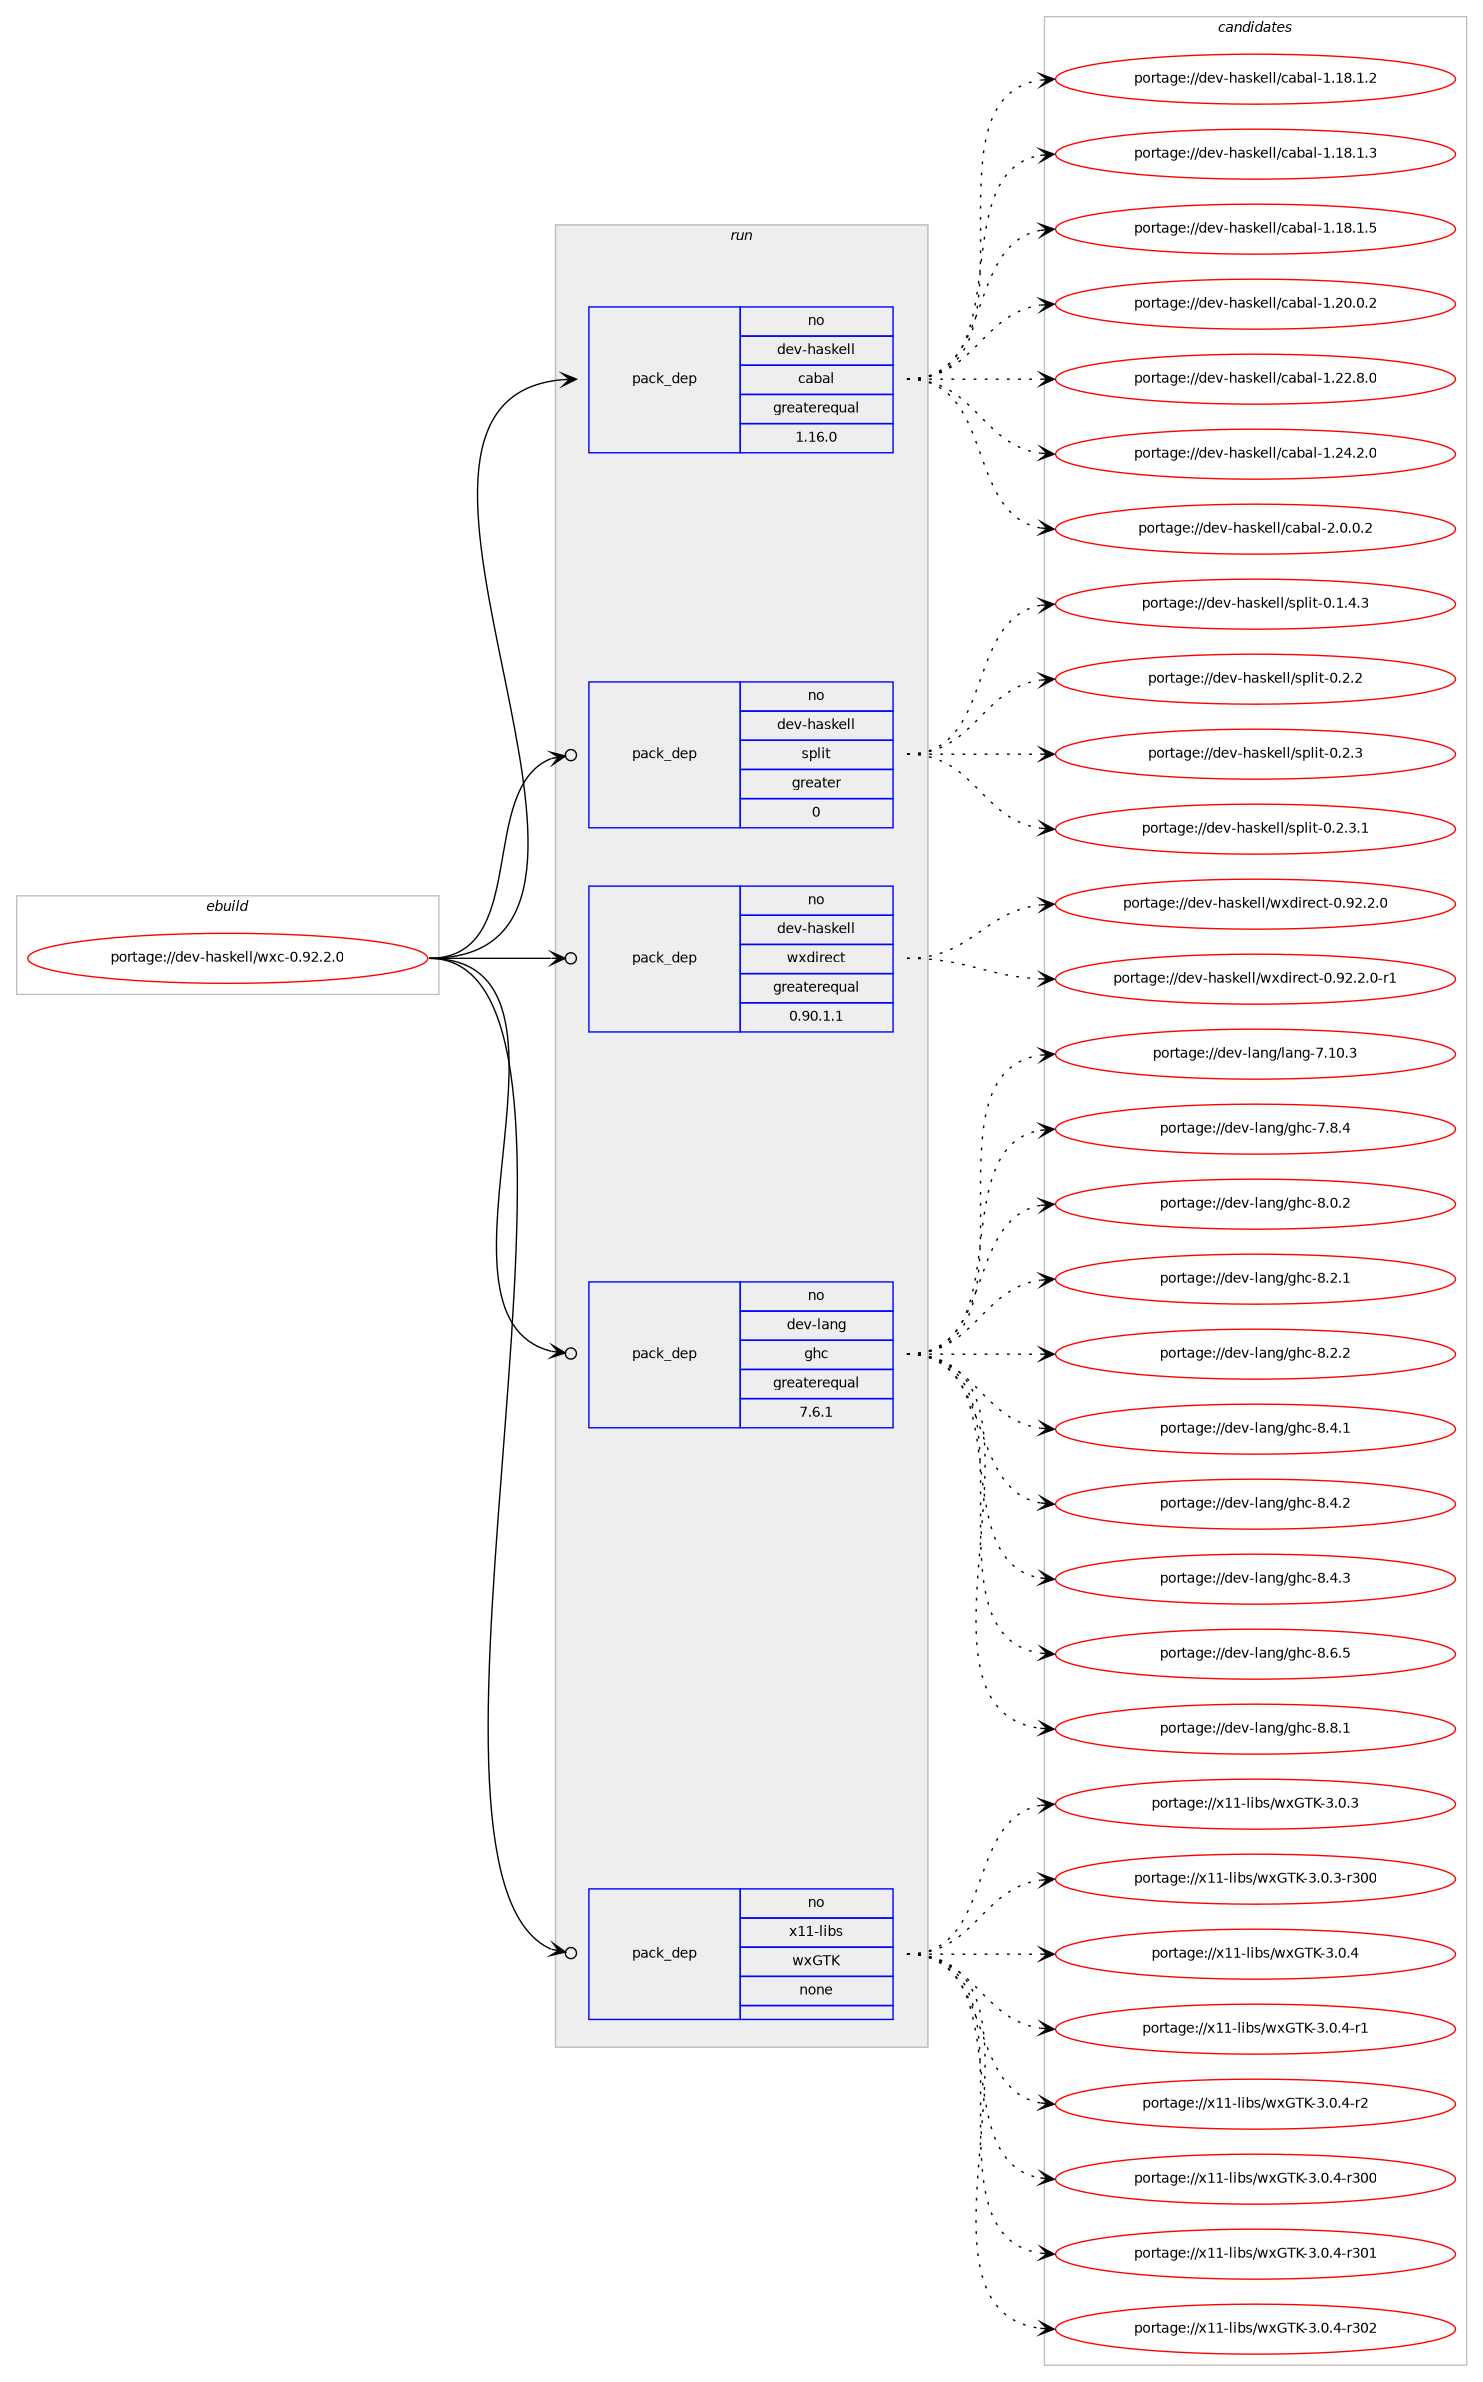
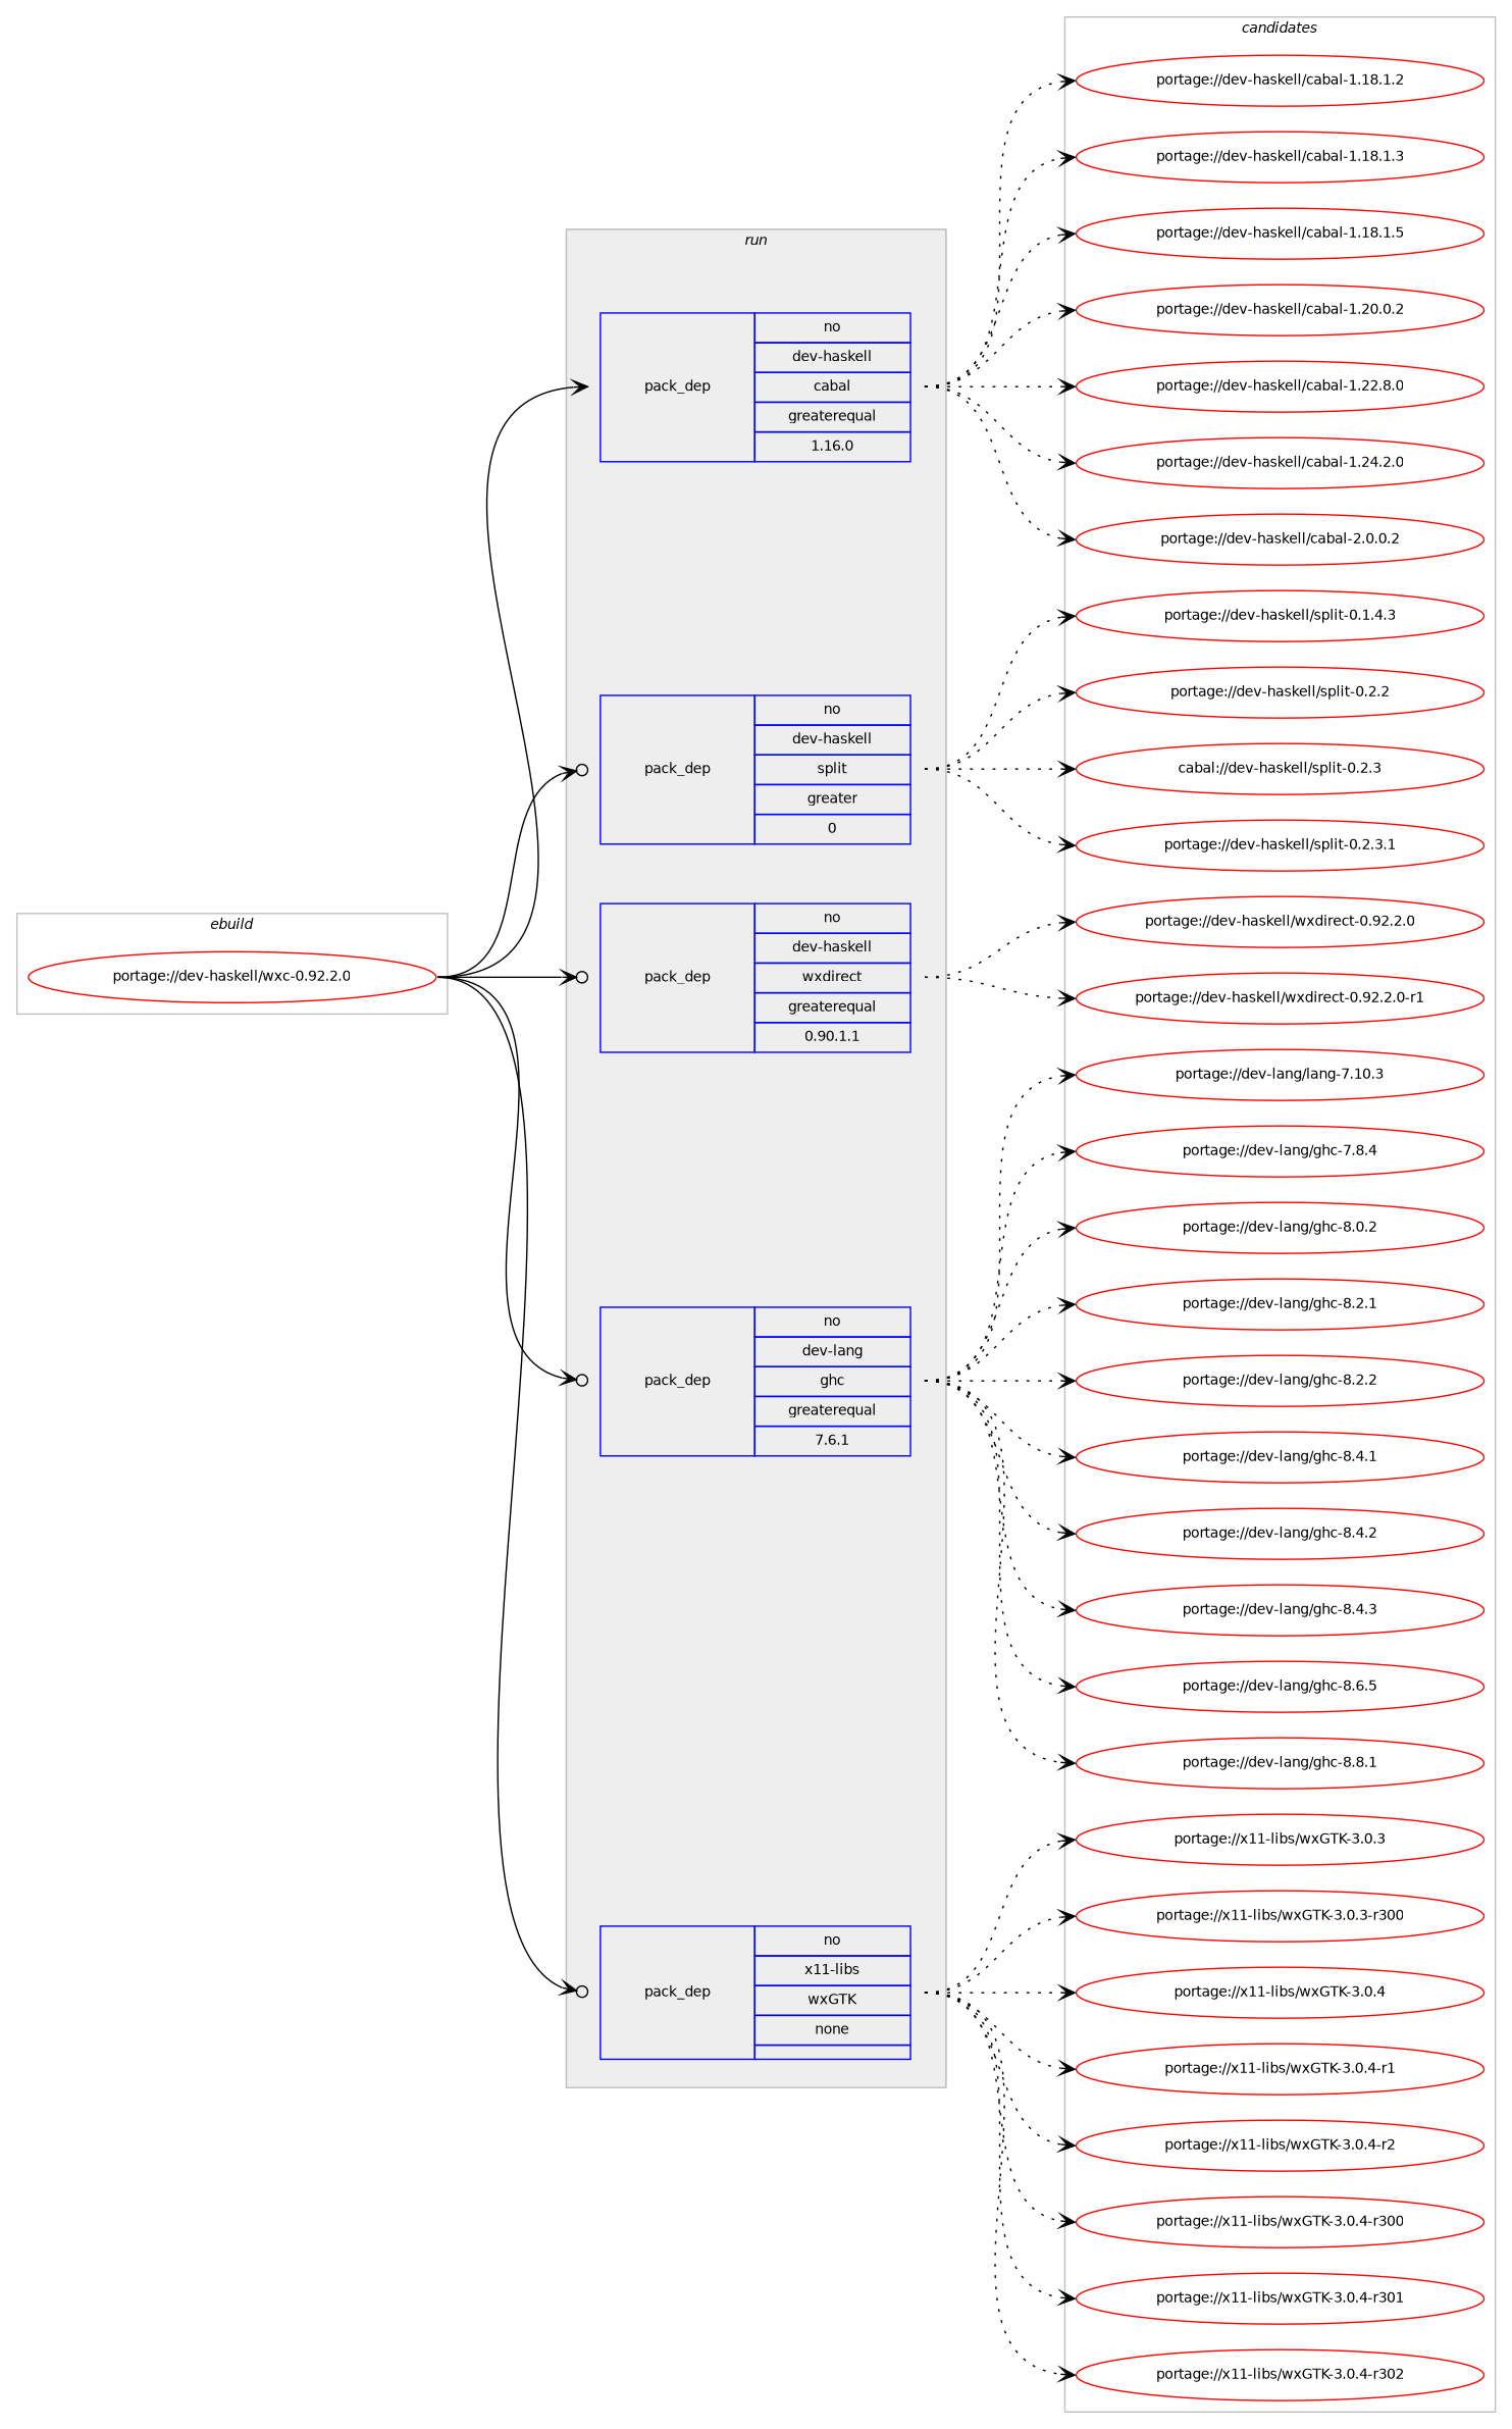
  digraph {
    compound=true
    concentrate=true
    fontname=Helvetica
    fontsize=10
    newrank=true
    rankdir=LR
    ranksep=1.5
    node [color=red fontname=Helvetica fontsize=10]
    edge [arrowhead=vee headport=w style=dotted tailport=e weight=100]
    n1 [label="portage://dev-haskell/wxc-0.92.2.0" width=4]
    n2 [color=blue label=<<TABLE BORDER="0" CELLBORDER="1" CELLSPACING="0" CELLPADDING="4" WIDTH="220"><TR><TD ROWSPAN="6" CELLPADDING="30">pack_dep</TD></TR><TR><TD WIDTH="110">no</TD></TR><TR><TD>dev-haskell</TD></TR><TR><TD>cabal</TD></TR><TR><TD>greaterequal</TD></TR><TR><TD>1.16.0</TD></TR></TABLE>> shape=none]
    n3 [color=blue label=<<TABLE BORDER="0" CELLBORDER="1" CELLSPACING="0" CELLPADDING="4" WIDTH="220"><TR><TD ROWSPAN="6" CELLPADDING="30">pack_dep</TD></TR><TR><TD WIDTH="110">no</TD></TR><TR><TD>dev-haskell</TD></TR><TR><TD>split</TD></TR><TR><TD>greater</TD></TR><TR><TD>0</TD></TR></TABLE>> shape=none]
    n4 [color=blue label=<<TABLE BORDER="0" CELLBORDER="1" CELLSPACING="0" CELLPADDING="4" WIDTH="220"><TR><TD ROWSPAN="6" CELLPADDING="30">pack_dep</TD></TR><TR><TD WIDTH="110">no</TD></TR><TR><TD>dev-haskell</TD></TR><TR><TD>wxdirect</TD></TR><TR><TD>greaterequal</TD></TR><TR><TD>0.90.1.1</TD></TR></TABLE>> shape=none]
    n5 [color=blue label=<<TABLE BORDER="0" CELLBORDER="1" CELLSPACING="0" CELLPADDING="4" WIDTH="220"><TR><TD ROWSPAN="6" CELLPADDING="30">pack_dep</TD></TR><TR><TD WIDTH="110">no</TD></TR><TR><TD>dev-lang</TD></TR><TR><TD>ghc</TD></TR><TR><TD>greaterequal</TD></TR><TR><TD>7.6.1</TD></TR></TABLE>> shape=none]
    n6 [color=blue label=<<TABLE BORDER="0" CELLBORDER="1" CELLSPACING="0" CELLPADDING="4" WIDTH="220"><TR><TD ROWSPAN="6" CELLPADDING="30">pack_dep</TD></TR><TR><TD WIDTH="110">no</TD></TR><TR><TD>x11-libs</TD></TR><TR><TD>wxGTK</TD></TR><TR><TD>none</TD></TR><TR><TD></TD></TR></TABLE>> shape=none]
    n7 [label="portage://dev-haskell/cabal-1.18.1.2" width=4]
    n8 [label="portage://dev-haskell/cabal-1.18.1.3" width=4]
    n9 [label="portage://dev-haskell/cabal-1.18.1.5" width=4]
    n10 [label="portage://dev-haskell/cabal-1.20.0.2" width=4]
    n11 [label="portage://dev-haskell/cabal-1.22.8.0" width=4]
    n12 [label="portage://dev-haskell/cabal-1.24.2.0" width=4]
    n13 [label="portage://dev-haskell/cabal-2.0.0.2" width=4]
    n14 [label="portage://dev-haskell/split-0.1.4.3" width=4]
    n15 [label="portage://dev-haskell/split-0.2.2" width=4]
-   n16 [label="portage://dev-haskell/split-0.2.3" width=4]
+   n16 [label="cabal://dev-haskell/split-0.2.3" width=4]
    n17 [label="portage://dev-haskell/split-0.2.3.1" width=4]
    n18 [label="portage://dev-haskell/wxdirect-0.92.2.0" width=4]
    n19 [label="portage://dev-haskell/wxdirect-0.92.2.0-r1" width=4]
    n20 [label="portage://dev-lang/lang-7.10.3" width=4]
    n21 [label="portage://dev-lang/ghc-7.8.4" width=4]
    n22 [label="portage://dev-lang/ghc-8.0.2" width=4]
    n23 [label="portage://dev-lang/ghc-8.2.1" width=4]
    n24 [label="portage://dev-lang/ghc-8.2.2" width=4]
    n25 [label="portage://dev-lang/ghc-8.4.1" width=4]
    n26 [label="portage://dev-lang/ghc-8.4.2" width=4]
    n27 [label="portage://dev-lang/ghc-8.4.3" width=4]
    n28 [label="portage://dev-lang/ghc-8.6.5" width=4]
    n29 [label="portage://dev-lang/ghc-8.8.1" width=4]
    n30 [label="portage://x11-libs/wxGTK-3.0.3" width=4]
    n31 [label="portage://x11-libs/wxGTK-3.0.3-r300" width=4]
    n32 [label="portage://x11-libs/wxGTK-3.0.4" width=4]
    n33 [label="portage://x11-libs/wxGTK-3.0.4-r1" width=4]
    n34 [label="portage://x11-libs/wxGTK-3.0.4-r2" width=4]
    n35 [label="portage://x11-libs/wxGTK-3.0.4-r300" width=4]
    n36 [label="portage://x11-libs/wxGTK-3.0.4-r301" width=4]
    n37 [label="portage://x11-libs/wxGTK-3.0.4-r302" width=4]
    subgraph cluster_1 {
      color=gray
      label=<<i>ebuild</i>>
      rank=same
      n1
    }
    subgraph cluster_2 {
      color=gray
      label=<<i>dependencies</i>>
      subgraph cluster_3 {
        color=gray
        fillcolor="#eeeeee"
        label=<<i>compile</i>>
        style=filled
        subgraph sub_4 {
          color=gray
          fillcolor="#eeeeee"
          label=<<i>compile</i>>
          style=filled
          n2
        }
      }
      subgraph cluster_5 {
        color=gray
        fillcolor="#eeeeee"
        label=<<i>compile and run</i>>
        style=filled
        subgraph sub_6 {
          color=gray
          fillcolor="#eeeeee"
          label=<<i>compile and run</i>>
          style=filled
          n3
        }
        subgraph sub_7 {
          color=gray
          fillcolor="#eeeeee"
          label=<<i>compile and run</i>>
          style=filled
          n4
        }
        subgraph sub_8 {
          color=gray
          fillcolor="#eeeeee"
          label=<<i>compile and run</i>>
          style=filled
          n5
        }
        subgraph sub_9 {
          color=gray
          fillcolor="#eeeeee"
          label=<<i>compile and run</i>>
          style=filled
          n6
        }
      }
      subgraph cluster_10 {
        color=gray
        fillcolor="#eeeeee"
        label=<<i>run</i>>
        style=filled
      }
    }
    subgraph cluster_11 {
      color=gray
      label=<<i>candidates</i>>
      rank=same
      subgraph sub_12 {
        color=black
        label=<<i>candidates</i>>
        nodesep=1
        rank=same
        n7
        n8
        n9
        n10
        n11
        n12
        n13
      }
      subgraph sub_13 {
        color=black
        label=<<i>candidates</i>>
        nodesep=1
        rank=same
        n14
        n15
        n16
        n17
      }
      subgraph sub_14 {
        color=black
        label=<<i>candidates</i>>
        nodesep=1
        rank=same
        n18
        n19
      }
      subgraph sub_15 {
        color=black
        label=<<i>candidates</i>>
        nodesep=1
        rank=same
        n20
        n21
        n22
        n23
        n24
        n25
        n26
        n27
        n28
        n29
      }
      subgraph sub_16 {
        color=black
        label=<<i>candidates</i>>
        nodesep=1
        rank=same
        n30
        n31
        n32
        n33
        n34
        n35
        n36
        n37
      }
    }
    n1 -> n2 [style=solid weight=20]
    n1 -> n3 [arrowhead=odotvee style=solid weight=20]
    n1 -> n4 [arrowhead=odotvee style=solid weight=20]
    n1 -> n5 [arrowhead=odotvee style=solid weight=20]
    n1 -> n6 [arrowhead=odotvee style=solid weight=20]
    n2 -> n7
    n2 -> n8
    n2 -> n9
    n2 -> n10
    n2 -> n11
    n2 -> n12
    n2 -> n13
    n3 -> n14
    n3 -> n15
    n3 -> n16
    n3 -> n17
    n4 -> n18
    n4 -> n19
    n5 -> n20
    n5 -> n21
    n5 -> n22
    n5 -> n23
    n5 -> n24
    n5 -> n25
    n5 -> n26
    n5 -> n27
    n5 -> n28
    n5 -> n29
    n6 -> n30
    n6 -> n31
    n6 -> n32
    n6 -> n33
    n6 -> n34
    n6 -> n35
    n6 -> n36
    n6 -> n37
  }
